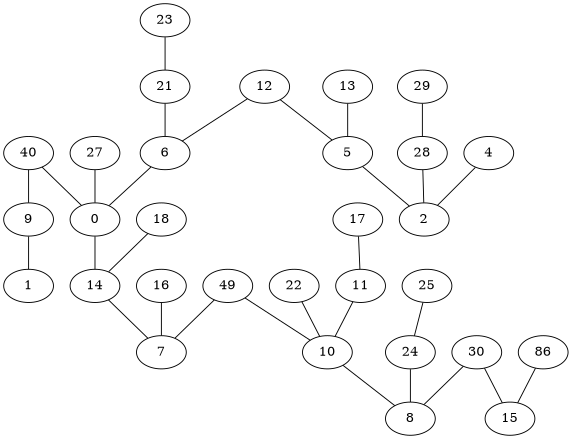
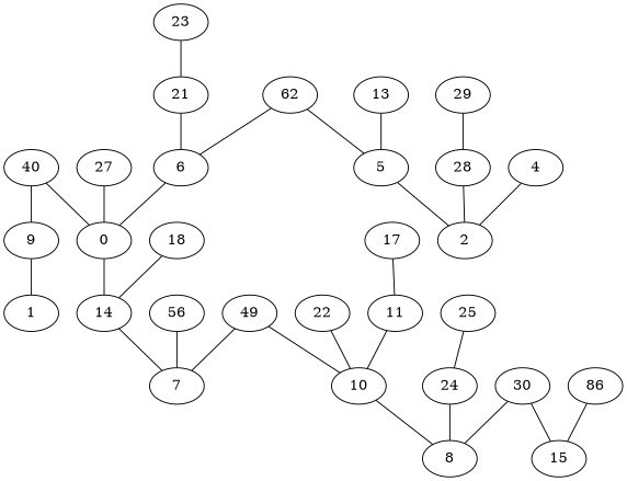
  strict graph {
    9
    1
    n3 [label=40]
    0
    14
    27
    7
    18
    n9 [label=49]
    10
    8
    22
    11
    17
    24
    25
    30
    15
    n19 [label=86]
-   16
+   16 [label=56]
    6
-   12
+   12 [label=62]
    5
    2
    28
    29
    4
    13
    21
    23
    9 -- 1
    n3 -- 9
    n3 -- 0
    0 -- 14
    14 -- 7
    27 -- 0
    18 -- 14
    n9 -- 7
    n9 -- 10
    10 -- 8
    22 -- 10
    11 -- 10
    17 -- 11
    24 -- 8
    25 -- 24
    30 -- 8
    30 -- 15
    n19 -- 15
    16 -- 7
    6 -- 0
    12 -- 6
    12 -- 5
    5 -- 2
    28 -- 2
    29 -- 28
    4 -- 2
    13 -- 5
    21 -- 6
    23 -- 21
  }
